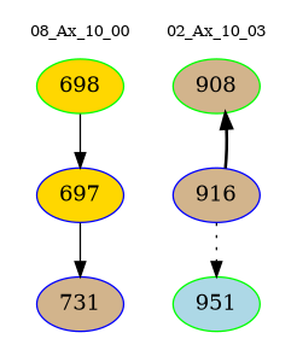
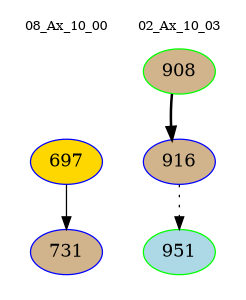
  digraph {
    node [color=green fillcolor=tan style=filled]
    edge [color=black style=solid]
-   n1 [fillcolor=gold label=698]
    n2 [color=blue fillcolor=gold label=697]
    n3 [color=blue label=731]
    n4 [label=908]
    n5 [color=blue label=916]
    n6 [fillcolor=lightblue label=951]
    subgraph cluster_1 {
      color=white
      fontsize=10
      label="08_Ax_10_00"
-     n1
      n2
      n3
    }
    subgraph cluster_2 {
      color=white
      fontsize=10
      label="02_Ax_10_03"
      n4
      n5
      n6
    }
-   n1 -> n2
    n2 -> n3
-   n5 -> n4 [style=bold]
+   n4 -> n5 [style=bold]
    n5 -> n6 [style=dotted]
  }
